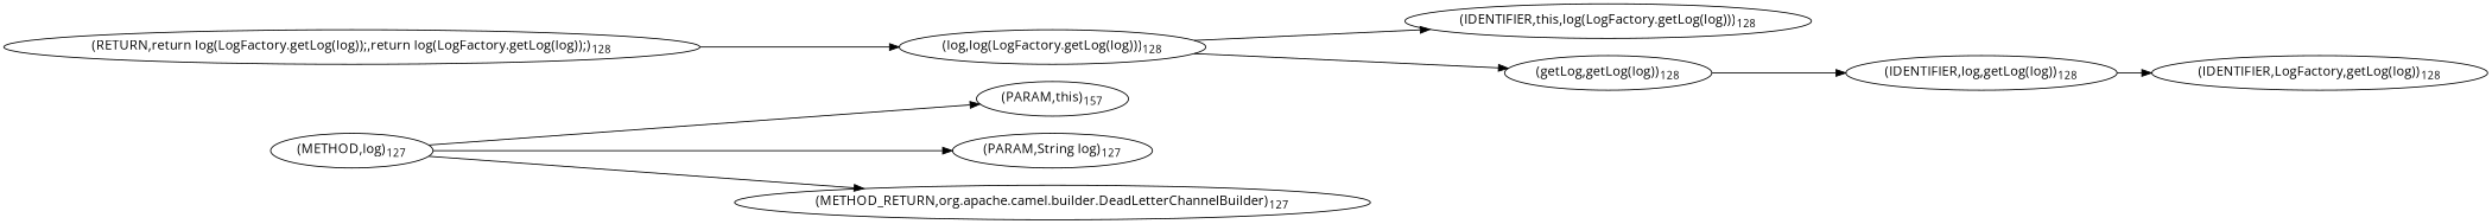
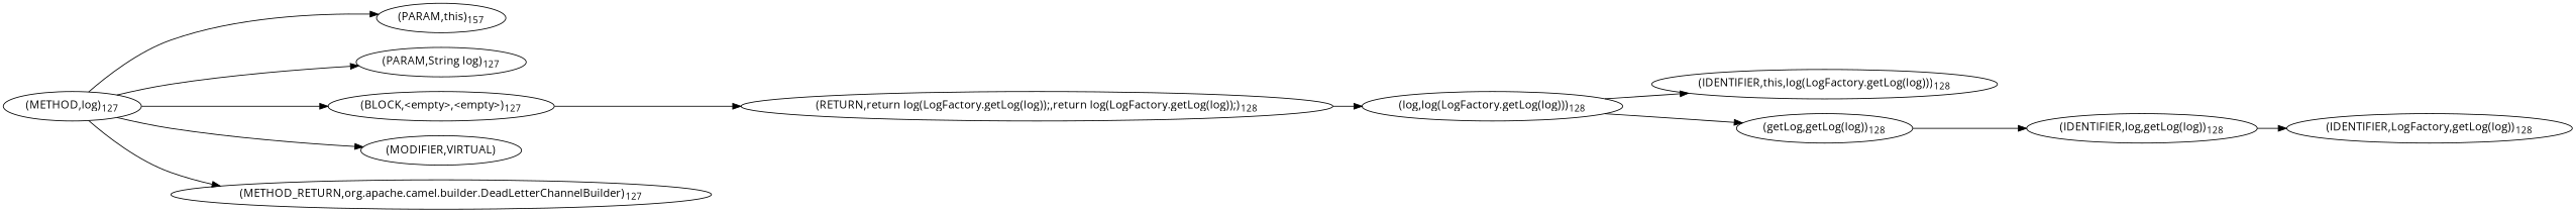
  digraph {
    fontname="Open Sans"
    rankdir=LR
    node [fontname="Open Sans"]
    edge [fontname="Open Sans"]
    n1 [label=<(METHOD,log)<SUB>127</SUB>>]
    n2 [label=<(PARAM,this)<SUB>157</SUB>>]
    n3 [label=<(PARAM,String log)<SUB>127</SUB>>]
+   n4 [label=<(BLOCK,&lt;empty&gt;,&lt;empty&gt;)<SUB>127</SUB>>]
+   n5 [label=<(MODIFIER,VIRTUAL)>]
    n6 [label=<(METHOD_RETURN,org.apache.camel.builder.DeadLetterChannelBuilder)<SUB>127</SUB>>]
    n7 [label=<(RETURN,return log(LogFactory.getLog(log));,return log(LogFactory.getLog(log));)<SUB>128</SUB>>]
    n8 [label=<(log,log(LogFactory.getLog(log)))<SUB>128</SUB>>]
    n9 [label=<(IDENTIFIER,this,log(LogFactory.getLog(log)))<SUB>128</SUB>>]
    n10 [label=<(getLog,getLog(log))<SUB>128</SUB>>]
    n11 [label=<(IDENTIFIER,log,getLog(log))<SUB>128</SUB>>]
    n12 [label=<(IDENTIFIER,LogFactory,getLog(log))<SUB>128</SUB>>]
    n1 -> n2
    n1 -> n3
+   n1 -> n4
+   n1 -> n5
    n1 -> n6
+   n4 -> n7
    n7 -> n8
    n8 -> n9
    n8 -> n10
    n10 -> n11
    n11 -> n12
  }
